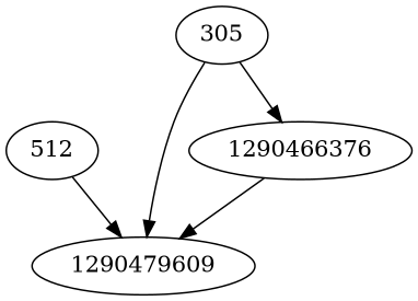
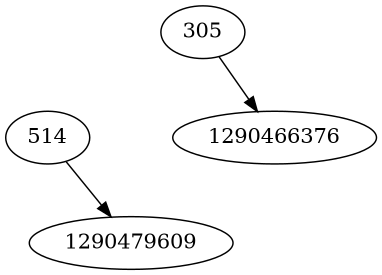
  strict digraph {
-   512
+   512 [label=514]
    1290479609
    n3 [label=305]
    1290466376
    512 -> 1290479609
-   n3 -> 1290479609
    n3 -> 1290466376
-   1290466376 -> 1290479609
  }
